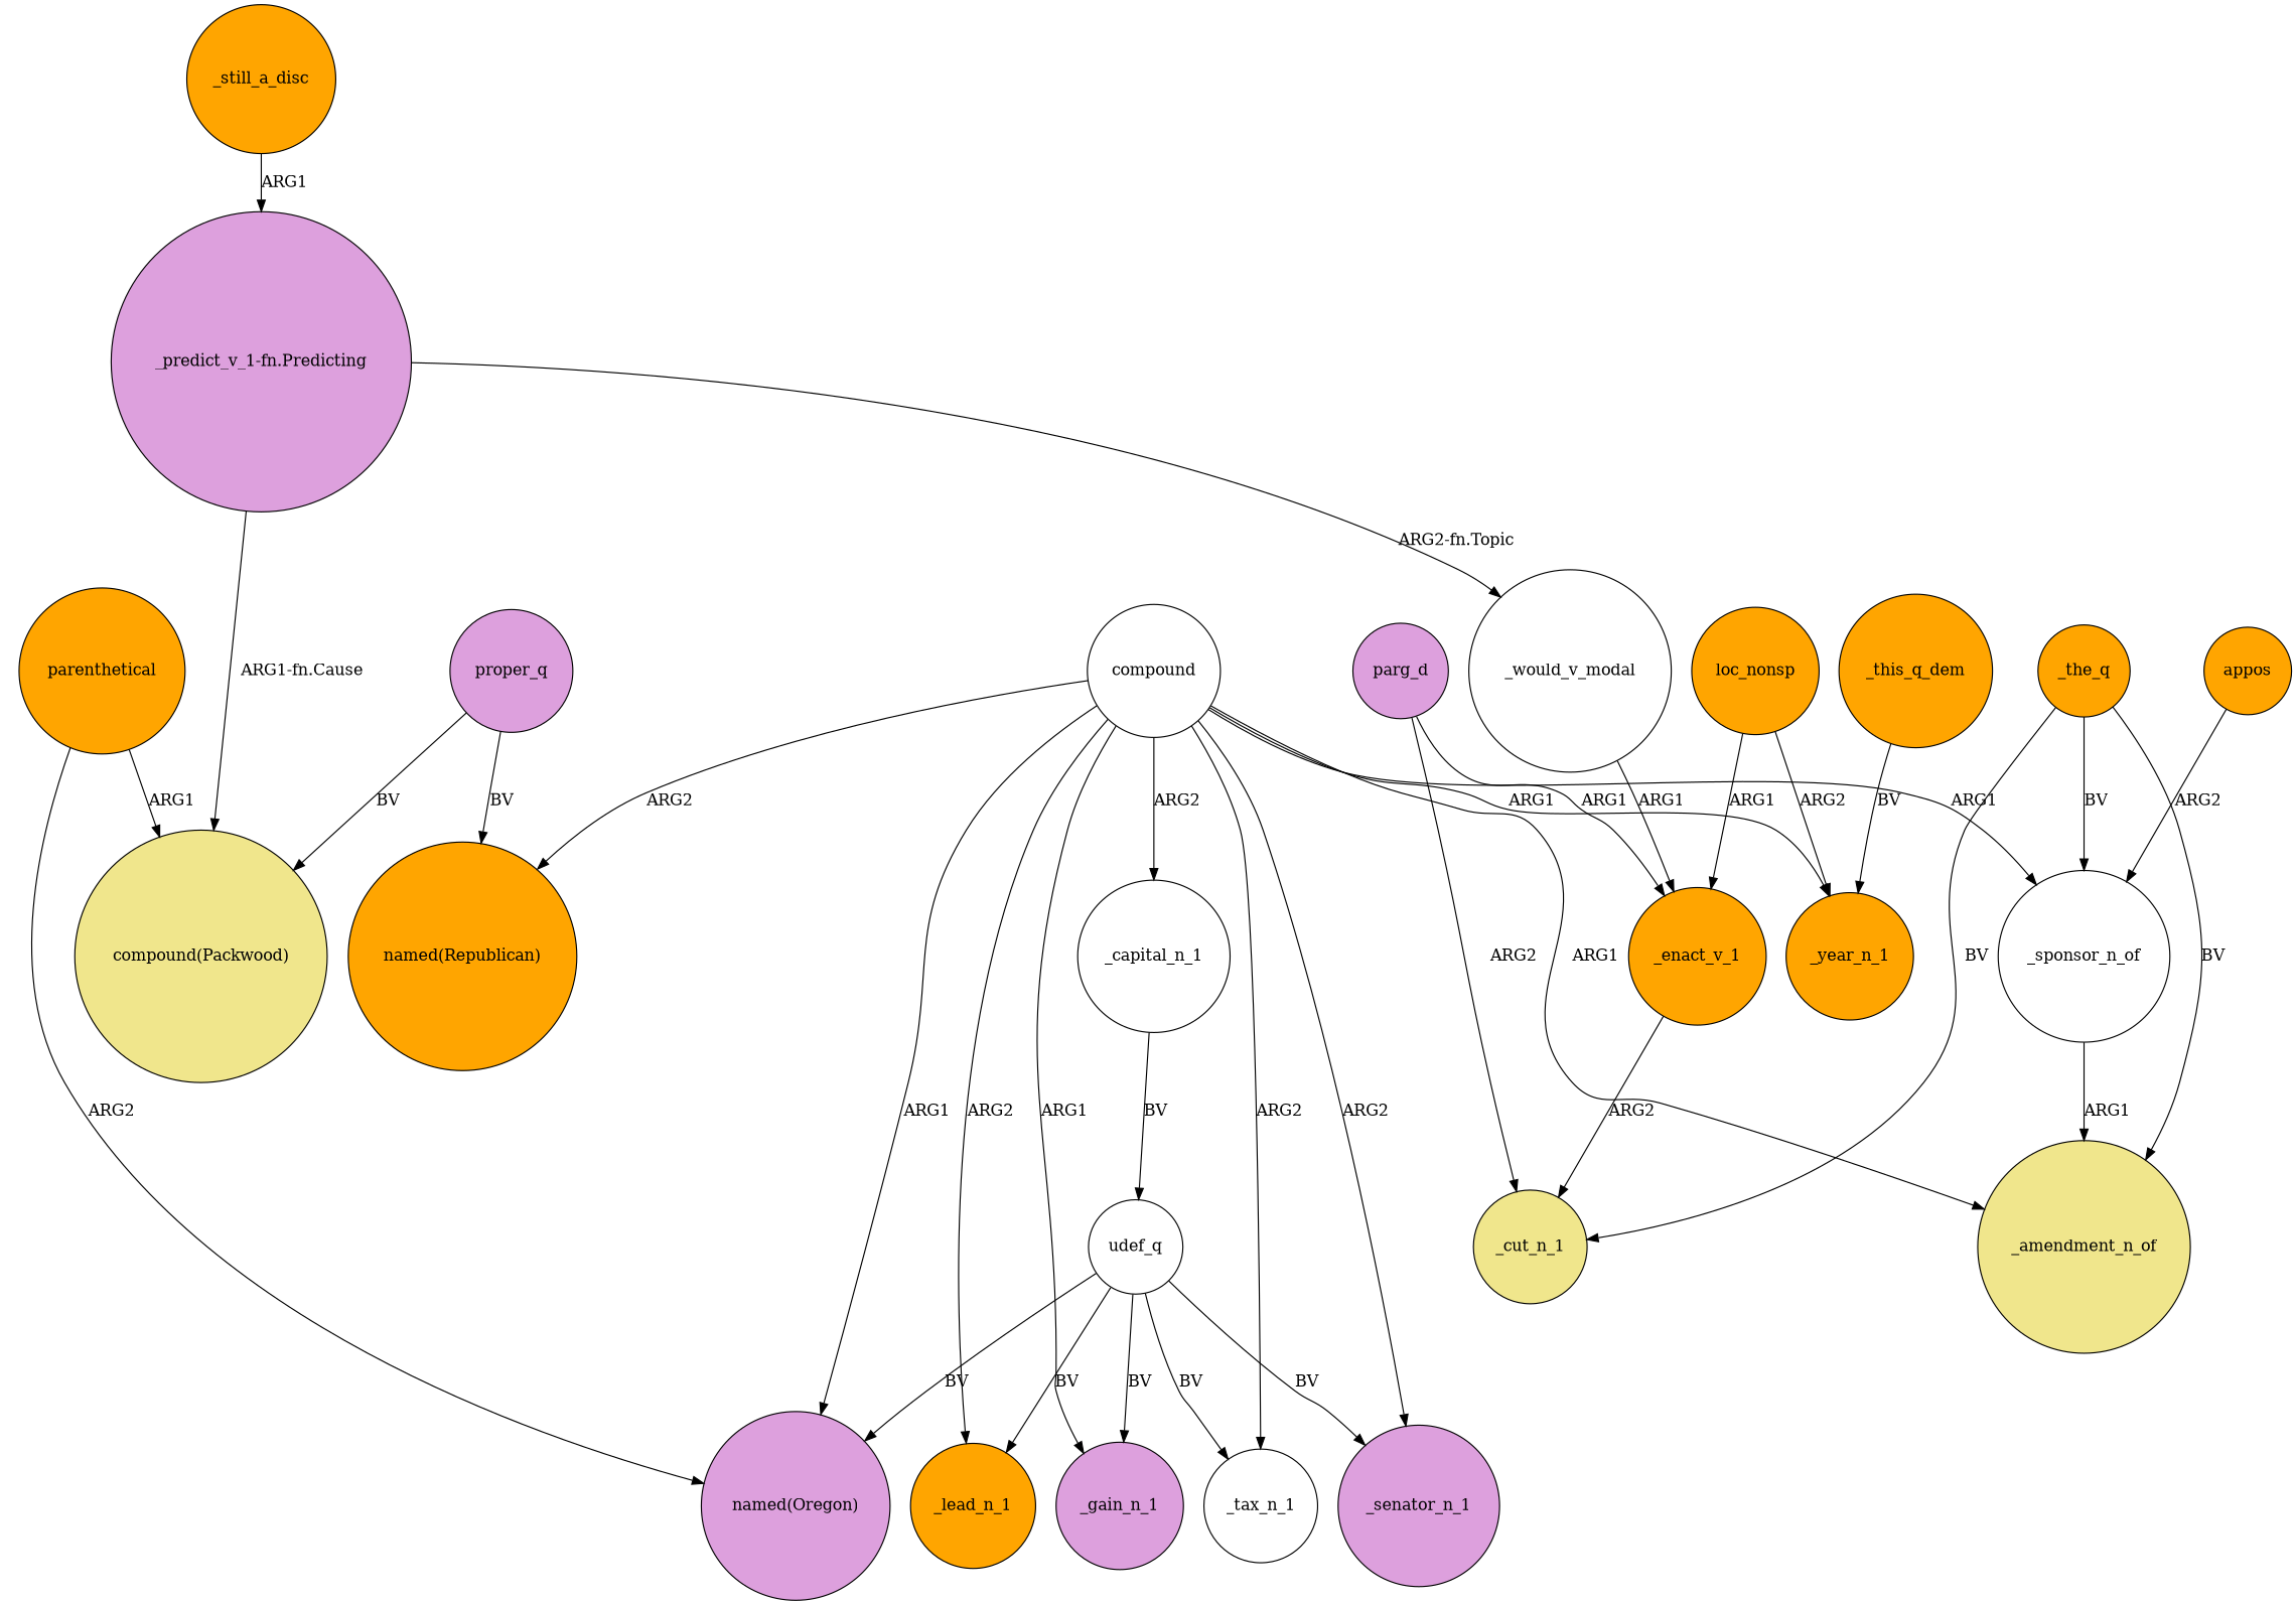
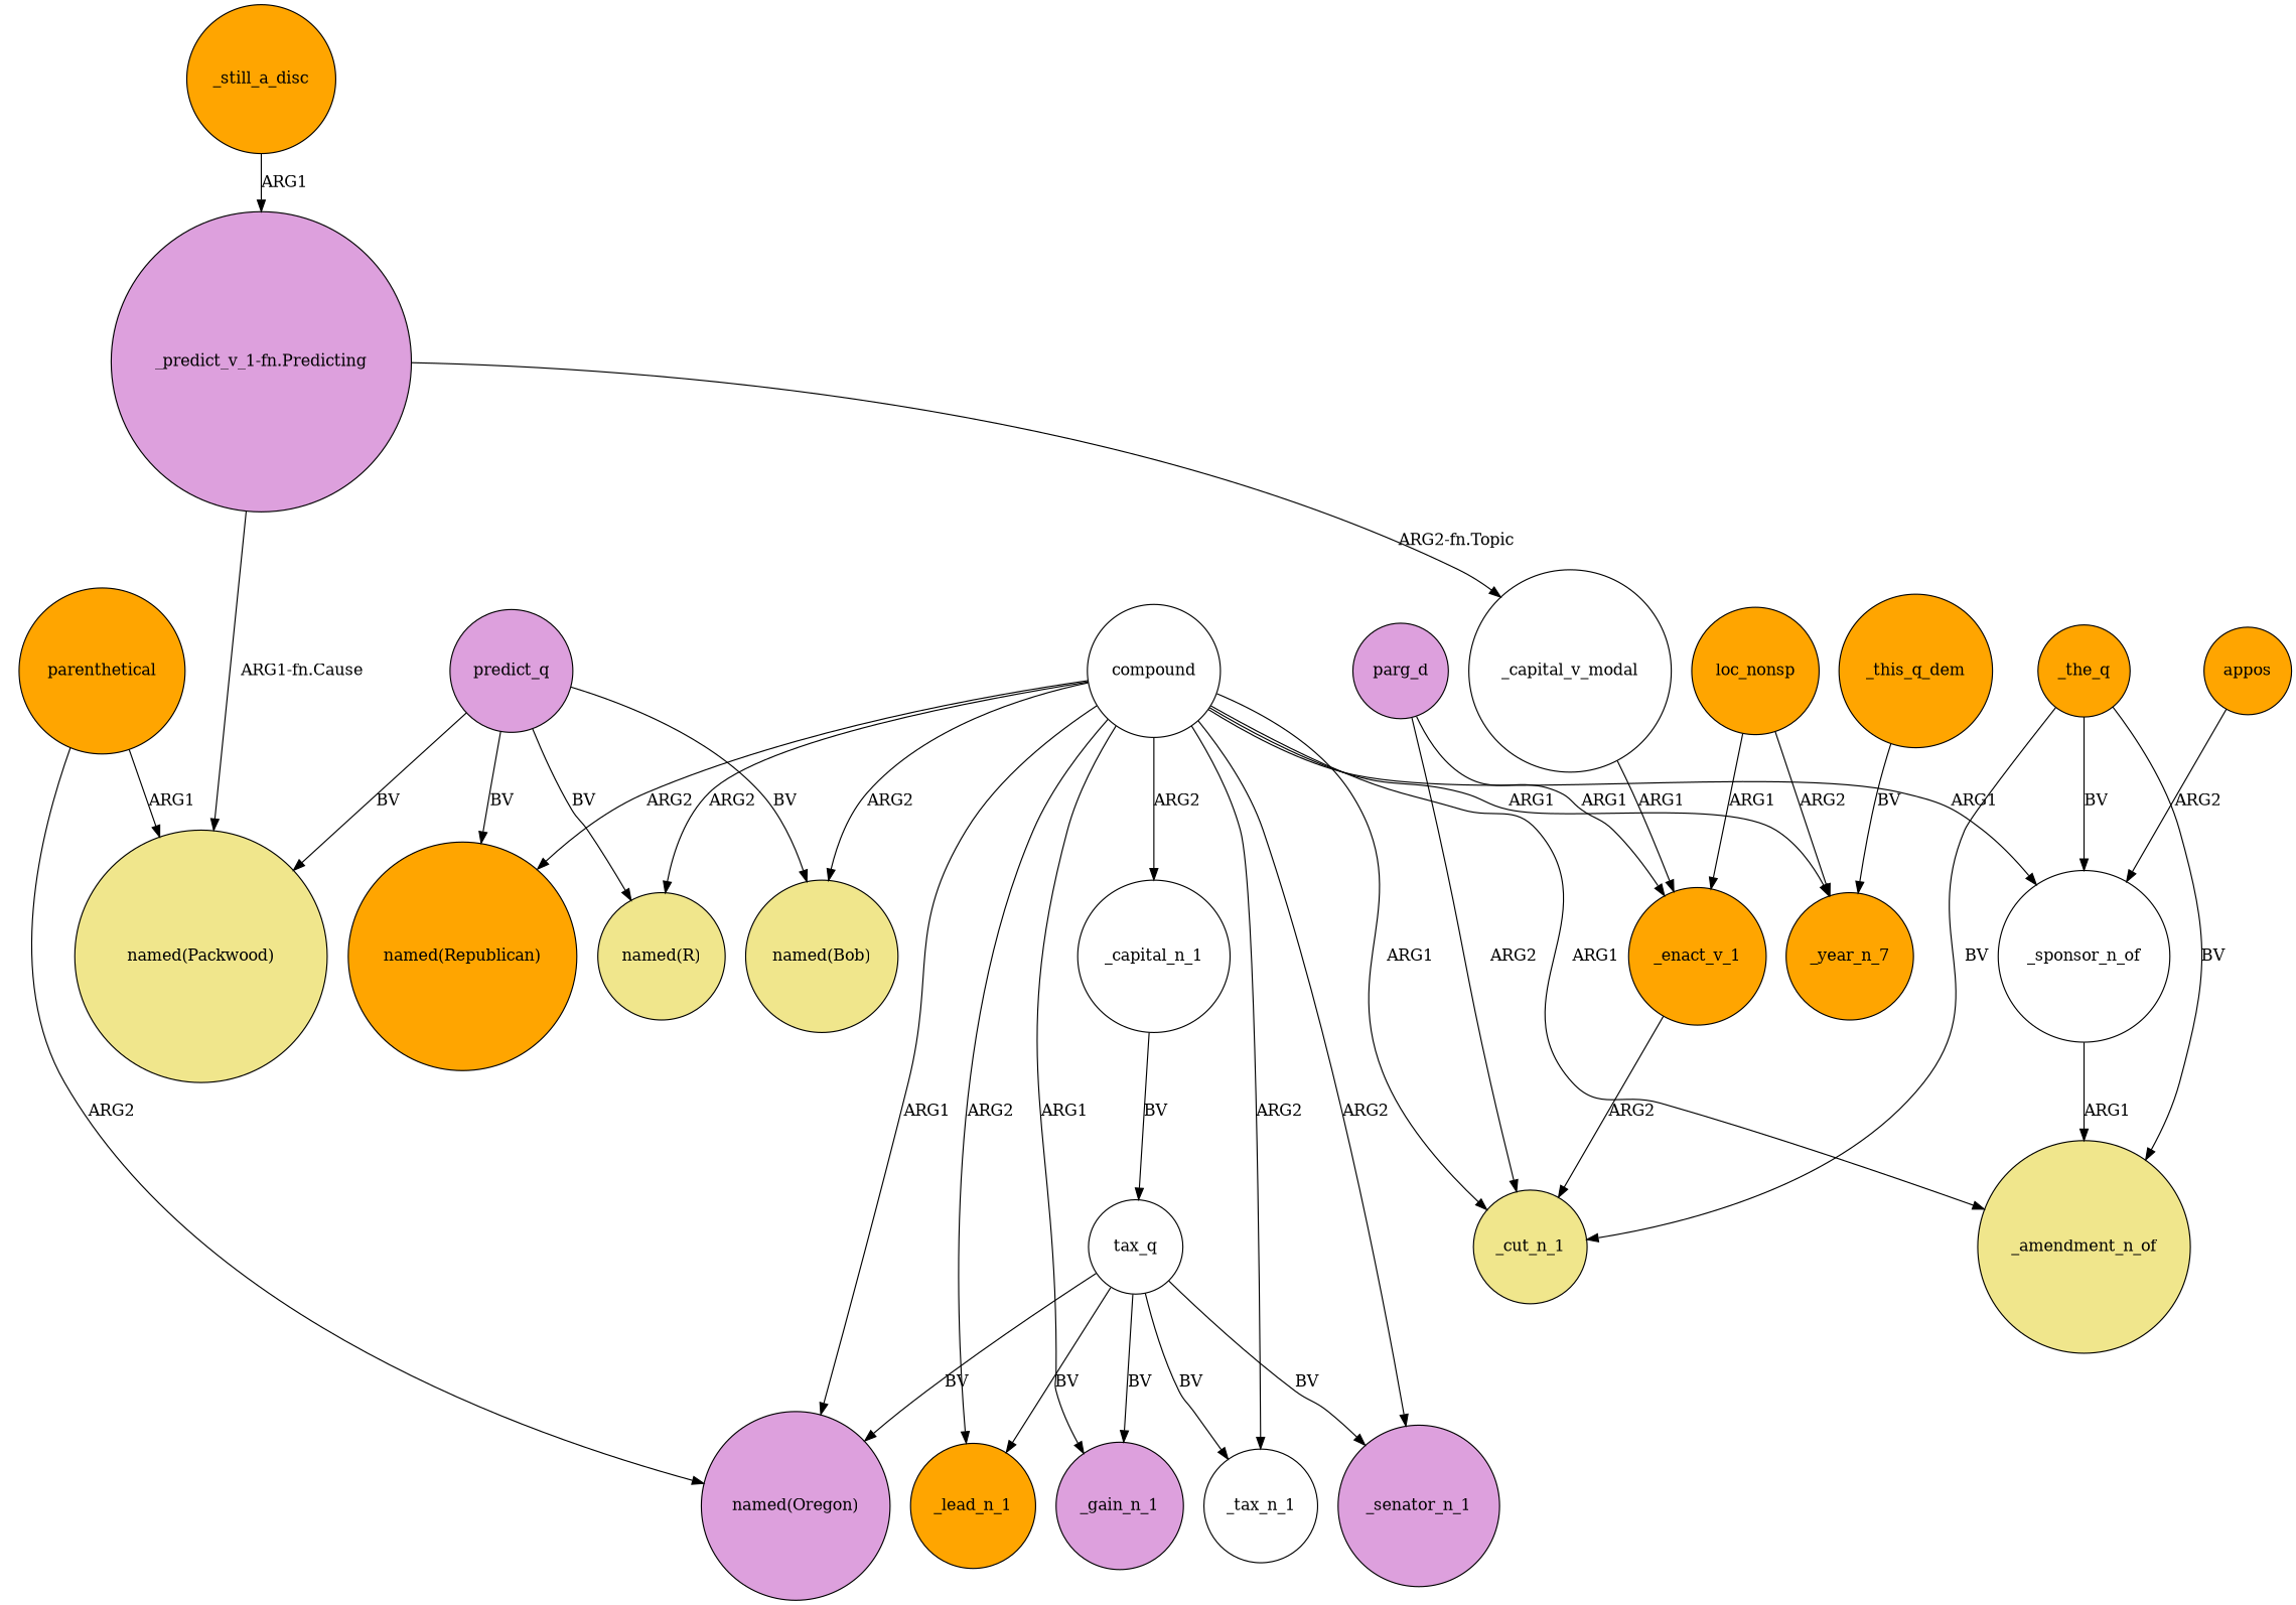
  digraph {
    node [fillcolor=orange shape=circle style=filled]
-   proper_q [fillcolor=plum]
-   "named(Packwood)" [fillcolor=khaki label="compound(Packwood)"]
+   proper_q [fillcolor=plum label=predict_q]
+   "named(Packwood)" [fillcolor=khaki]
    "named(Republican)"
+   "named(R)" [fillcolor=khaki]
+   "named(Bob)" [fillcolor=khaki]
    compound [fillcolor=white]
    _senator_n_1 [fillcolor=plum]
    _capital_n_1 [fillcolor=white]
    _sponsor_n_of [fillcolor=white]
    _amendment_n_of [fillcolor=khaki]
    _gain_n_1 [fillcolor=plum]
    _cut_n_1 [fillcolor=khaki]
    "named(Oregon)" [fillcolor=plum]
    _lead_n_1
    _tax_n_1 [fillcolor=white]
-   _year_n_1
-   udef_q [fillcolor=white]
+   _year_n_1 [label=_year_n_7]
+   udef_q [fillcolor=white label=tax_q]
    loc_nonsp
    _enact_v_1
-   _would_v_modal [fillcolor=white]
+   _would_v_modal [fillcolor=white label=_capital_v_modal]
    parg_d [fillcolor=plum]
    "_predict_v_1-fn.Predicting" [fillcolor=plum]
    _still_a_disc
    _the_q
    appos
    parenthetical
    _this_q_dem
    proper_q -> "named(Packwood)" [label=BV]
    proper_q -> "named(Republican)" [label=BV]
+   proper_q -> "named(R)" [label=BV]
+   proper_q -> "named(Bob)" [label=BV]
    compound -> "named(Republican)" [label=ARG2]
+   compound -> "named(R)" [label=ARG2]
+   compound -> "named(Bob)" [label=ARG2]
    compound -> _senator_n_1 [label=ARG2]
    compound -> _capital_n_1 [label=ARG2]
    compound -> _sponsor_n_of [label=ARG1]
    compound -> _amendment_n_of [label=ARG1]
    compound -> _gain_n_1 [label=ARG1]
+   compound -> _cut_n_1 [label=ARG1]
    compound -> "named(Oregon)" [label=ARG1]
    compound -> _lead_n_1 [label=ARG2]
    compound -> _tax_n_1 [label=ARG2]
    compound -> _year_n_1 [label=ARG1]
    _capital_n_1 -> udef_q [label=BV]
    _sponsor_n_of -> _amendment_n_of [label=ARG1]
    udef_q -> _senator_n_1 [label=BV]
    udef_q -> _gain_n_1 [label=BV]
    udef_q -> "named(Oregon)" [label=BV]
    udef_q -> _lead_n_1 [label=BV]
    udef_q -> _tax_n_1 [label=BV]
    loc_nonsp -> _year_n_1 [label=ARG2]
    loc_nonsp -> _enact_v_1 [label=ARG1]
    _enact_v_1 -> _cut_n_1 [label=ARG2]
    _would_v_modal -> _enact_v_1 [label=ARG1]
    parg_d -> _cut_n_1 [label=ARG2]
    parg_d -> _enact_v_1 [label=ARG1]
    "_predict_v_1-fn.Predicting" -> "named(Packwood)" [label="ARG1-fn.Cause"]
    "_predict_v_1-fn.Predicting" -> _would_v_modal [label="ARG2-fn.Topic"]
    _still_a_disc -> "_predict_v_1-fn.Predicting" [label=ARG1]
    _the_q -> _sponsor_n_of [label=BV]
    _the_q -> _amendment_n_of [label=BV]
    _the_q -> _cut_n_1 [label=BV]
    appos -> _sponsor_n_of [label=ARG2]
    parenthetical -> "named(Packwood)" [label=ARG1]
    parenthetical -> "named(Oregon)" [label=ARG2]
    _this_q_dem -> _year_n_1 [label=BV]
  }
